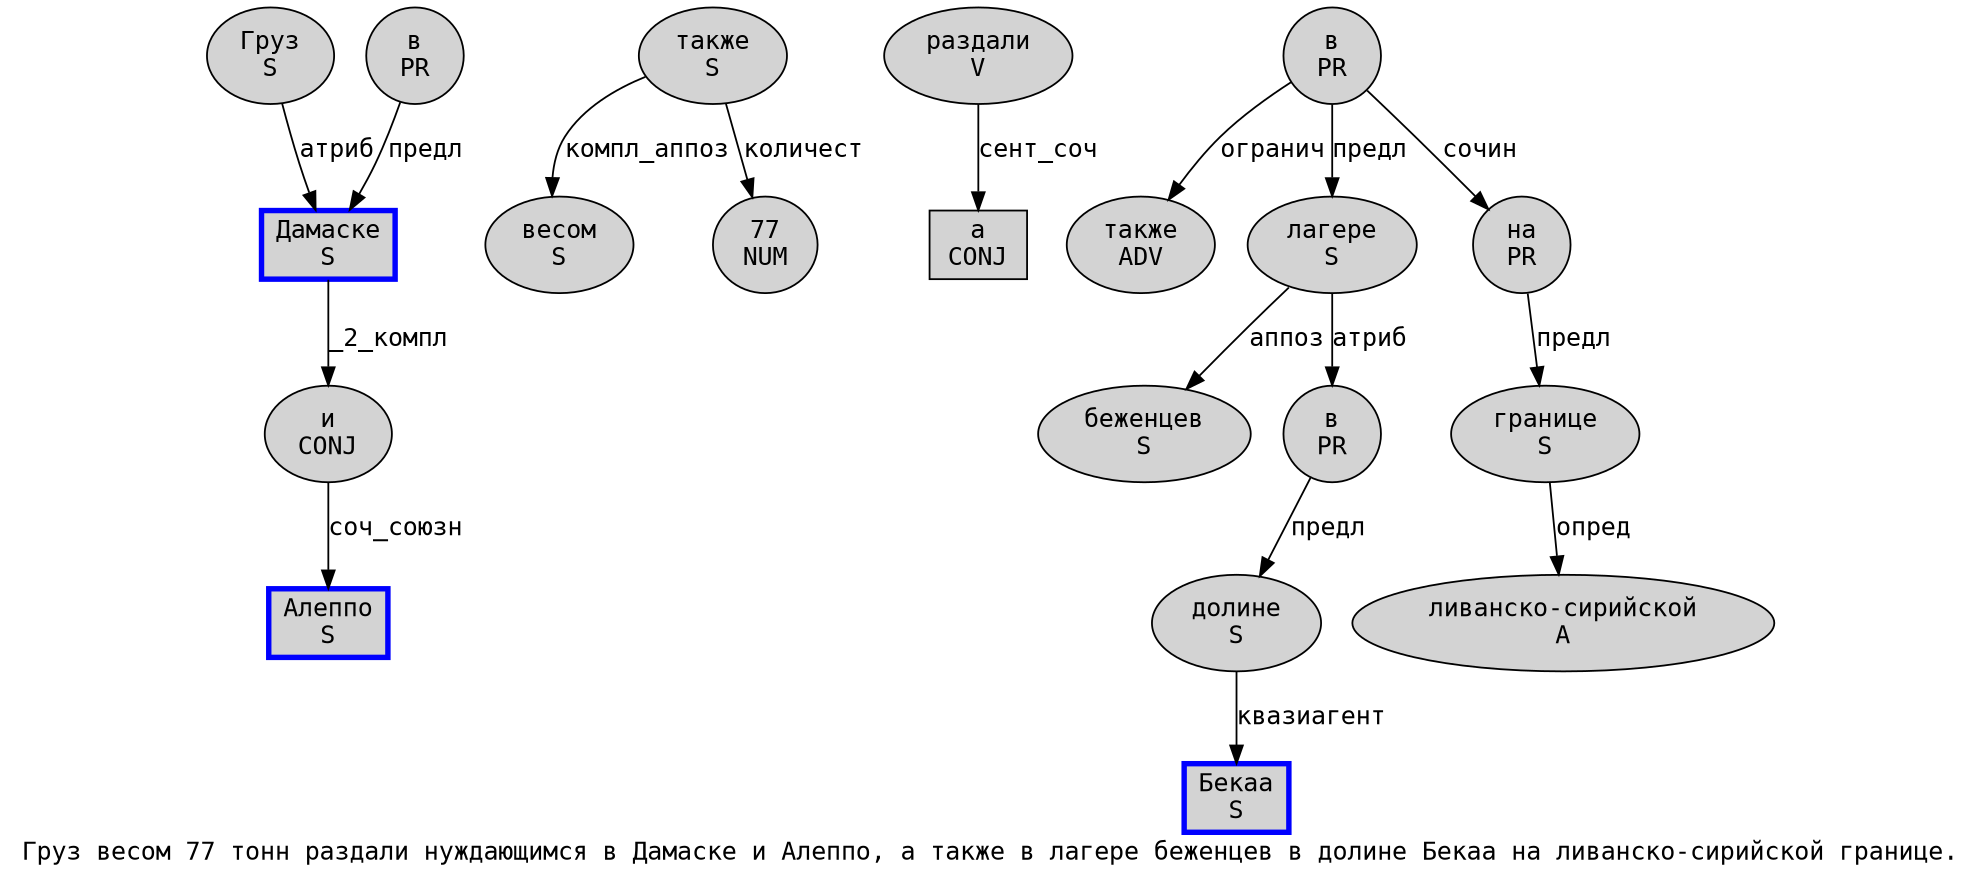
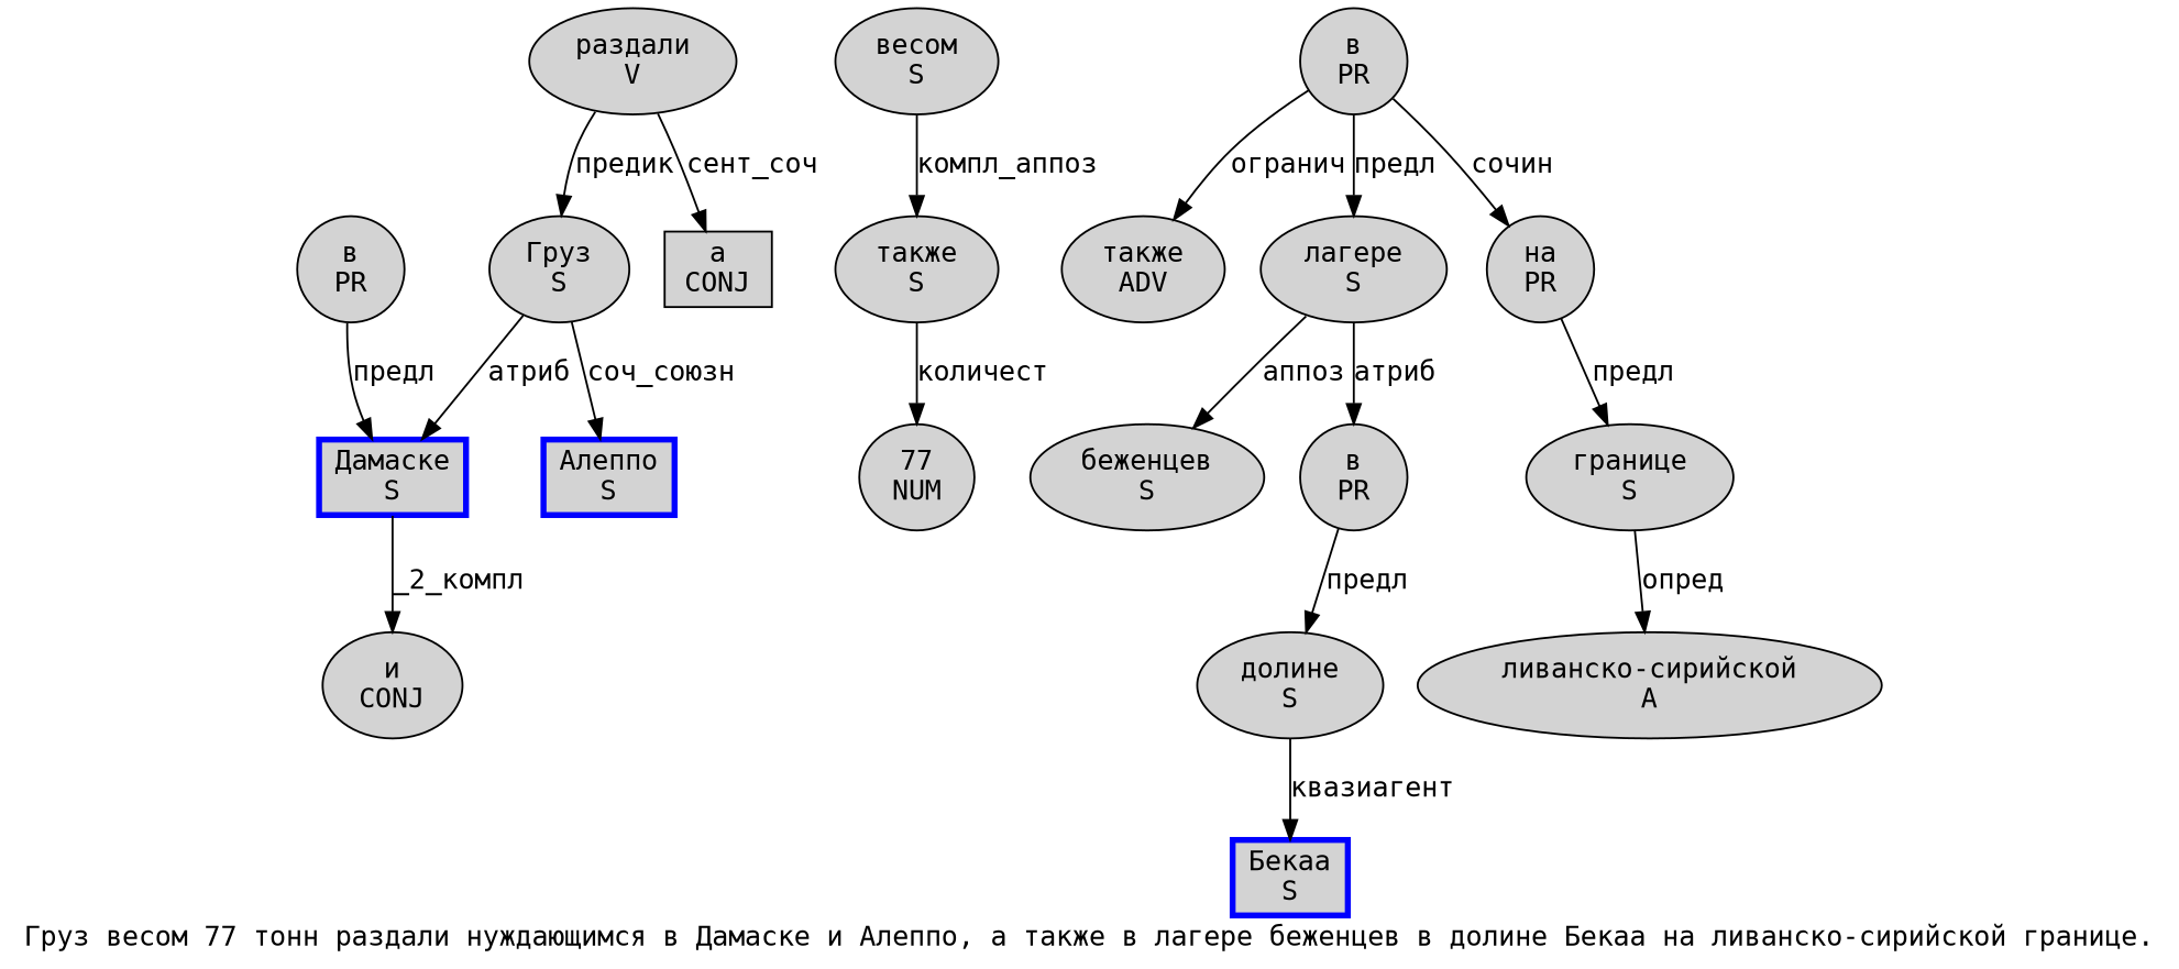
  digraph {
    fontname="DejaVu Sans Mono"
    label="Груз весом 77 тонн раздали нуждающимся в Дамаске и Алеппо, а также в лагере беженцев в долине Бекаа на ливанско-сирийской границе."
    node [fillcolor=lightgray fontname="DejaVu Sans Mono" penwidth=1 shape=ellipse style=filled]
    edge [fontname="DejaVu Sans Mono"]
    n1 [label="Груз\nS"]
    n2 [color=blue label="Дамаске\nS" penwidth=3 shape=box]
    n3 [label="весом\nS"]
    n4 [label="также\nS"]
    n5 [label="77\nNUM"]
    n6 [label="раздали\nV"]
    n7 [label="а\nCONJ" shape=box]
    n8 [label="в\nPR"]
    n9 [label="и\nCONJ"]
    n10 [color=blue label="Алеппо\nS" penwidth=3 shape=box]
    n11 [label="также\nADV"]
    n12 [label="в\nPR"]
    n13 [label="лагере\nS"]
    n14 [label="на\nPR"]
    n15 [label="беженцев\nS"]
    n16 [label="в\nPR"]
    n17 [label="границе\nS"]
    n18 [label="долине\nS"]
    n19 [color=blue label="Бекаа\nS" penwidth=3 shape=box]
    n20 [label="ливанско-сирийской\nA"]
    n1 -> n2 [label="атриб"]
    n2 -> n9 [label="_2_компл"]
-   n4 -> n3 [label="компл_аппоз"]
+   n3 -> n4 [label="компл_аппоз"]
    n4 -> n5 [label="количест"]
+   n6 -> n1 [label="предик"]
    n6 -> n7 [label="сент_соч"]
    n8 -> n2 [label="предл"]
-   n9 -> n10 [label="соч_союзн"]
+   n1 -> n10 [label="соч_союзн"]
    n12 -> n11 [label="огранич"]
    n12 -> n13 [label="предл"]
    n12 -> n14 [label="сочин"]
    n13 -> n15 [label="аппоз"]
    n13 -> n16 [label="атриб"]
    n14 -> n17 [label="предл"]
    n16 -> n18 [label="предл"]
    n17 -> n20 [label="опред"]
    n18 -> n19 [label="квазиагент"]
  }
